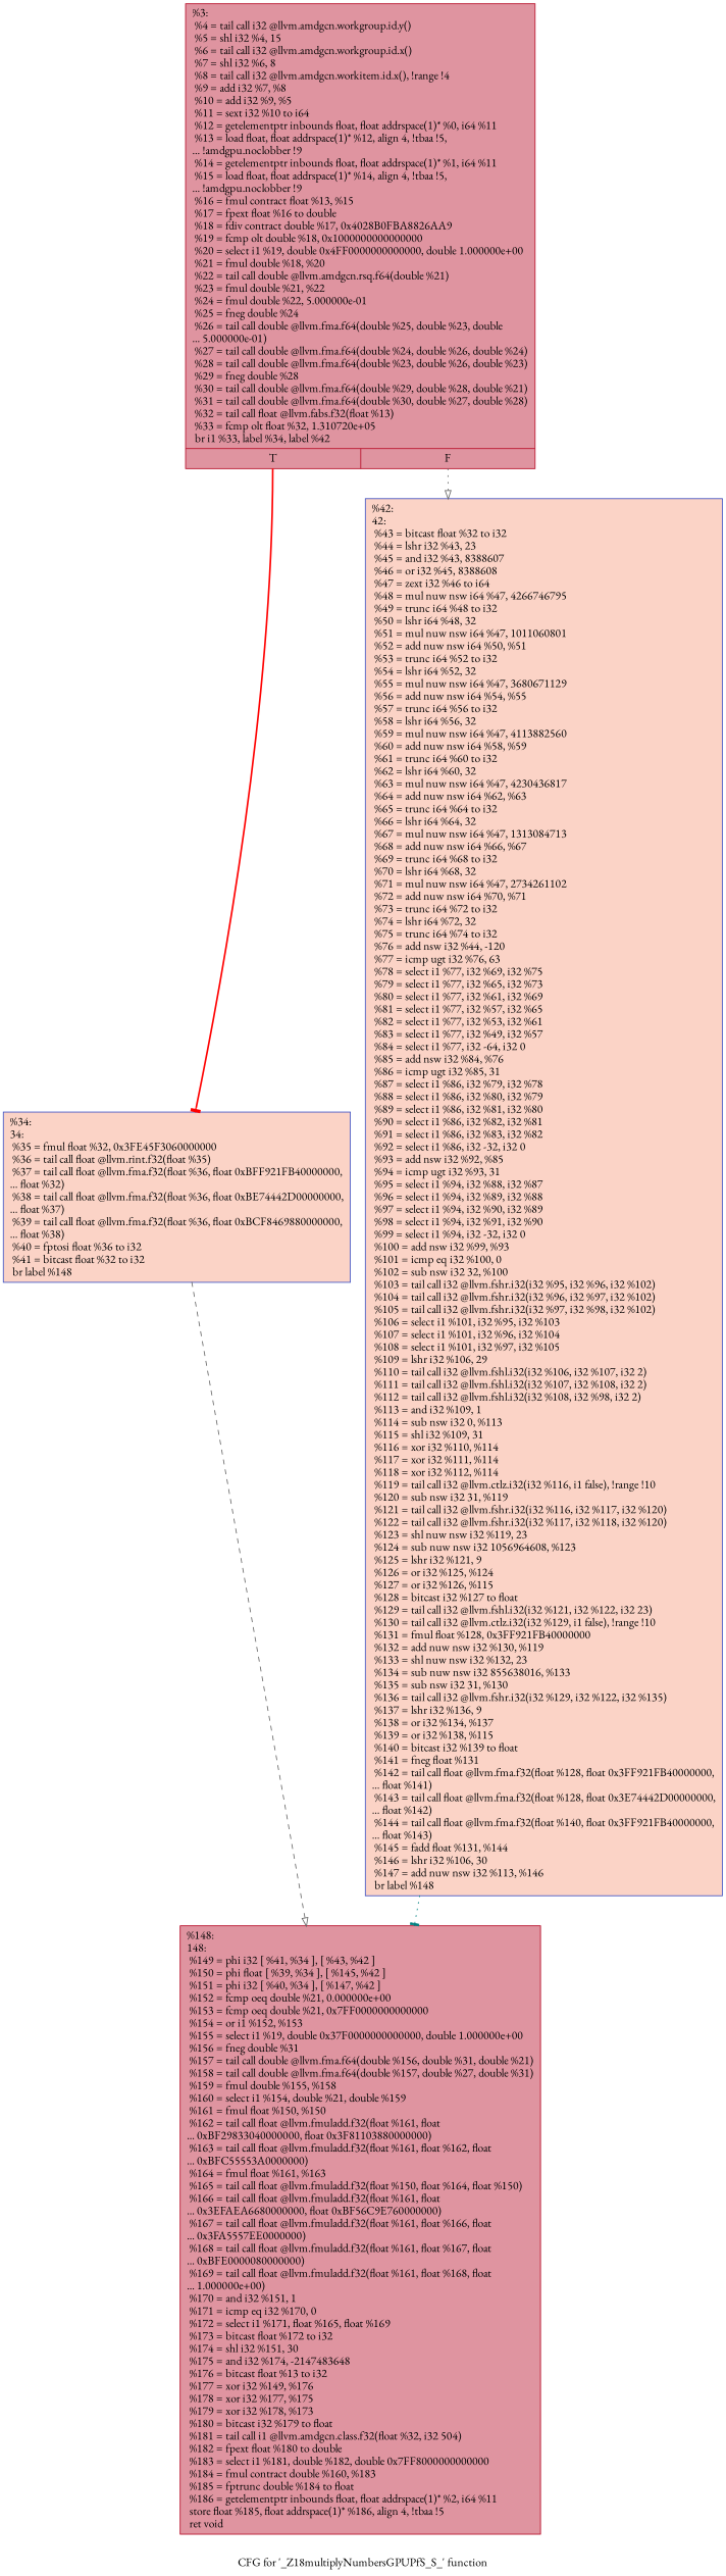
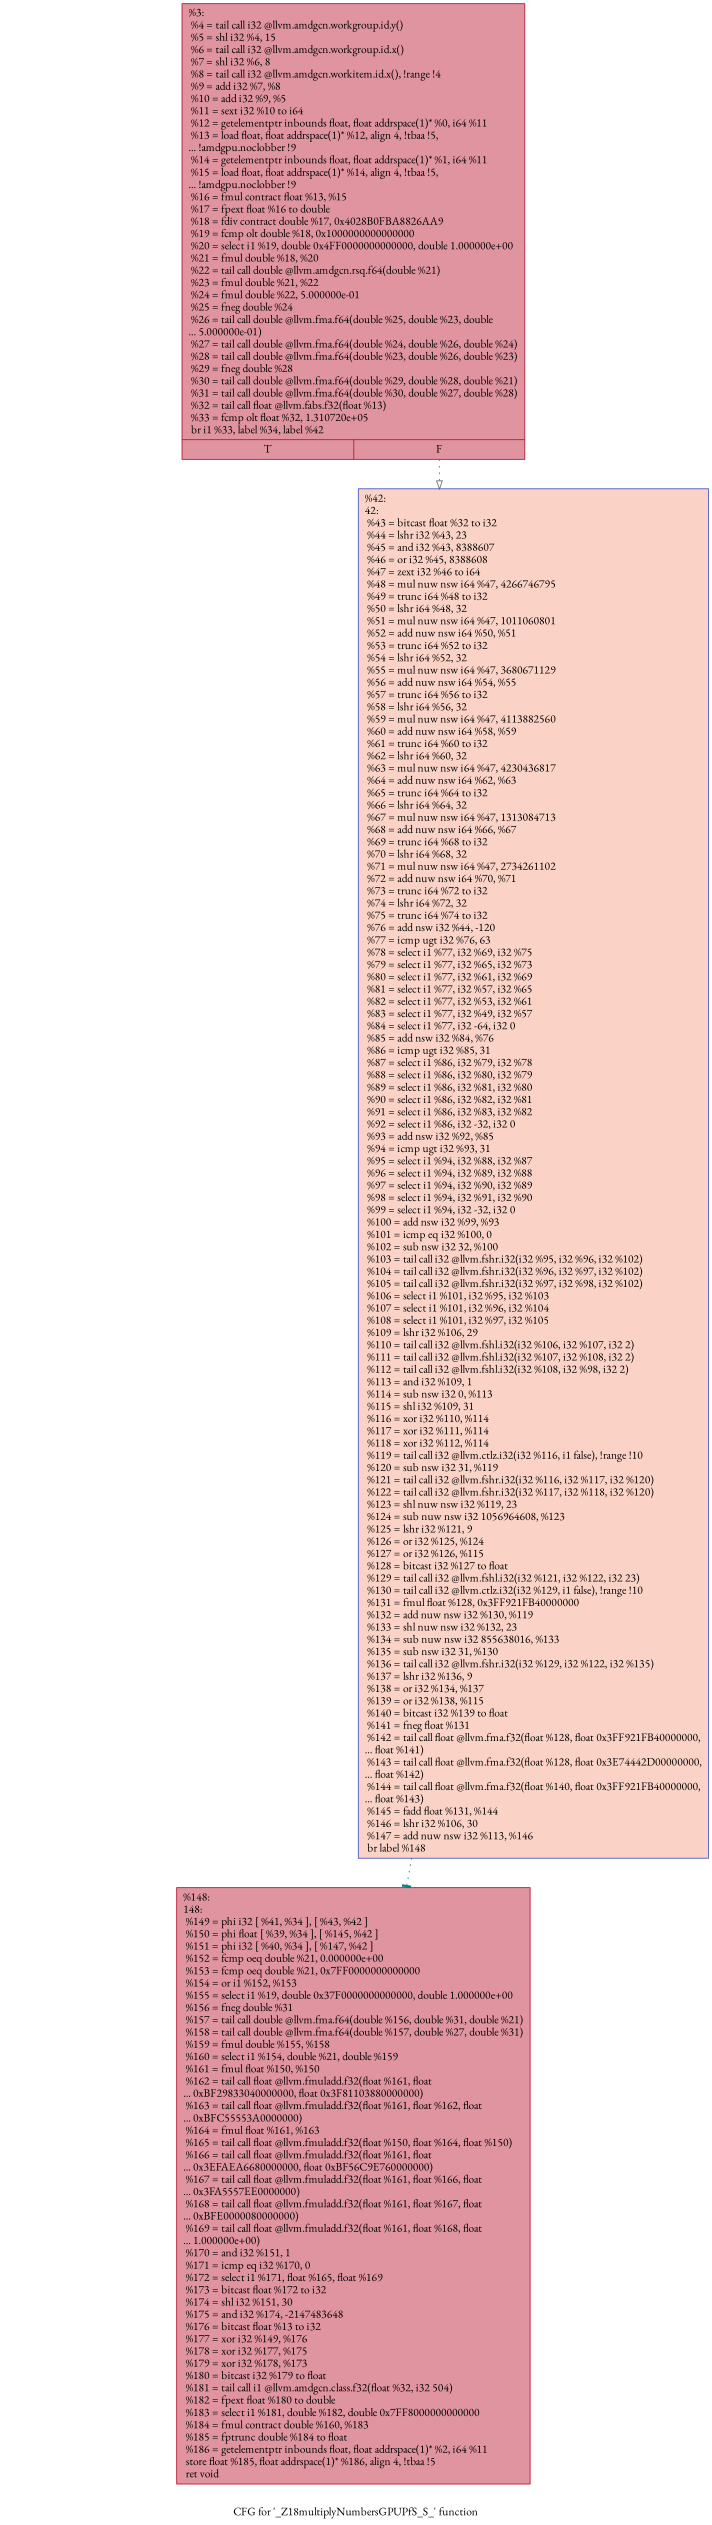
  digraph {
    label="CFG for '_Z18multiplyNumbersGPUPfS_S_' function"
    fontname="EB Garamond"
    node [color="#b70d28ff" fillcolor="#b70d2870" shape=record style=filled fontname="EB Garamond"]
    edge [color=gray40 style=dotted arrowhead=tee fontname="EB Garamond"]
    n1 [label="{%3:\l  %4 = tail call i32 @llvm.amdgcn.workgroup.id.y()\l  %5 = shl i32 %4, 15\l  %6 = tail call i32 @llvm.amdgcn.workgroup.id.x()\l  %7 = shl i32 %6, 8\l  %8 = tail call i32 @llvm.amdgcn.workitem.id.x(), !range !4\l  %9 = add i32 %7, %8\l  %10 = add i32 %9, %5\l  %11 = sext i32 %10 to i64\l  %12 = getelementptr inbounds float, float addrspace(1)* %0, i64 %11\l  %13 = load float, float addrspace(1)* %12, align 4, !tbaa !5,\l... !amdgpu.noclobber !9\l  %14 = getelementptr inbounds float, float addrspace(1)* %1, i64 %11\l  %15 = load float, float addrspace(1)* %14, align 4, !tbaa !5,\l... !amdgpu.noclobber !9\l  %16 = fmul contract float %13, %15\l  %17 = fpext float %16 to double\l  %18 = fdiv contract double %17, 0x4028B0FBA8826AA9\l  %19 = fcmp olt double %18, 0x1000000000000000\l  %20 = select i1 %19, double 0x4FF0000000000000, double 1.000000e+00\l  %21 = fmul double %18, %20\l  %22 = tail call double @llvm.amdgcn.rsq.f64(double %21)\l  %23 = fmul double %21, %22\l  %24 = fmul double %22, 5.000000e-01\l  %25 = fneg double %24\l  %26 = tail call double @llvm.fma.f64(double %25, double %23, double\l... 5.000000e-01)\l  %27 = tail call double @llvm.fma.f64(double %24, double %26, double %24)\l  %28 = tail call double @llvm.fma.f64(double %23, double %26, double %23)\l  %29 = fneg double %28\l  %30 = tail call double @llvm.fma.f64(double %29, double %28, double %21)\l  %31 = tail call double @llvm.fma.f64(double %30, double %27, double %28)\l  %32 = tail call float @llvm.fabs.f32(float %13)\l  %33 = fcmp olt float %32, 1.310720e+05\l  br i1 %33, label %34, label %42\l|{<s0>T|<s1>F}}"]
-   n2 [color="#3d50c3ff" fillcolor="#f59c7d70" label="{%34:\l34:                                               \l  %35 = fmul float %32, 0x3FE45F3060000000\l  %36 = tail call float @llvm.rint.f32(float %35)\l  %37 = tail call float @llvm.fma.f32(float %36, float 0xBFF921FB40000000,\l... float %32)\l  %38 = tail call float @llvm.fma.f32(float %36, float 0xBE74442D00000000,\l... float %37)\l  %39 = tail call float @llvm.fma.f32(float %36, float 0xBCF8469880000000,\l... float %38)\l  %40 = fptosi float %36 to i32\l  %41 = bitcast float %32 to i32\l  br label %148\l}"]
    n3 [color="#3d50c3ff" fillcolor="#f59c7d70" label="{%42:\l42:                                               \l  %43 = bitcast float %32 to i32\l  %44 = lshr i32 %43, 23\l  %45 = and i32 %43, 8388607\l  %46 = or i32 %45, 8388608\l  %47 = zext i32 %46 to i64\l  %48 = mul nuw nsw i64 %47, 4266746795\l  %49 = trunc i64 %48 to i32\l  %50 = lshr i64 %48, 32\l  %51 = mul nuw nsw i64 %47, 1011060801\l  %52 = add nuw nsw i64 %50, %51\l  %53 = trunc i64 %52 to i32\l  %54 = lshr i64 %52, 32\l  %55 = mul nuw nsw i64 %47, 3680671129\l  %56 = add nuw nsw i64 %54, %55\l  %57 = trunc i64 %56 to i32\l  %58 = lshr i64 %56, 32\l  %59 = mul nuw nsw i64 %47, 4113882560\l  %60 = add nuw nsw i64 %58, %59\l  %61 = trunc i64 %60 to i32\l  %62 = lshr i64 %60, 32\l  %63 = mul nuw nsw i64 %47, 4230436817\l  %64 = add nuw nsw i64 %62, %63\l  %65 = trunc i64 %64 to i32\l  %66 = lshr i64 %64, 32\l  %67 = mul nuw nsw i64 %47, 1313084713\l  %68 = add nuw nsw i64 %66, %67\l  %69 = trunc i64 %68 to i32\l  %70 = lshr i64 %68, 32\l  %71 = mul nuw nsw i64 %47, 2734261102\l  %72 = add nuw nsw i64 %70, %71\l  %73 = trunc i64 %72 to i32\l  %74 = lshr i64 %72, 32\l  %75 = trunc i64 %74 to i32\l  %76 = add nsw i32 %44, -120\l  %77 = icmp ugt i32 %76, 63\l  %78 = select i1 %77, i32 %69, i32 %75\l  %79 = select i1 %77, i32 %65, i32 %73\l  %80 = select i1 %77, i32 %61, i32 %69\l  %81 = select i1 %77, i32 %57, i32 %65\l  %82 = select i1 %77, i32 %53, i32 %61\l  %83 = select i1 %77, i32 %49, i32 %57\l  %84 = select i1 %77, i32 -64, i32 0\l  %85 = add nsw i32 %84, %76\l  %86 = icmp ugt i32 %85, 31\l  %87 = select i1 %86, i32 %79, i32 %78\l  %88 = select i1 %86, i32 %80, i32 %79\l  %89 = select i1 %86, i32 %81, i32 %80\l  %90 = select i1 %86, i32 %82, i32 %81\l  %91 = select i1 %86, i32 %83, i32 %82\l  %92 = select i1 %86, i32 -32, i32 0\l  %93 = add nsw i32 %92, %85\l  %94 = icmp ugt i32 %93, 31\l  %95 = select i1 %94, i32 %88, i32 %87\l  %96 = select i1 %94, i32 %89, i32 %88\l  %97 = select i1 %94, i32 %90, i32 %89\l  %98 = select i1 %94, i32 %91, i32 %90\l  %99 = select i1 %94, i32 -32, i32 0\l  %100 = add nsw i32 %99, %93\l  %101 = icmp eq i32 %100, 0\l  %102 = sub nsw i32 32, %100\l  %103 = tail call i32 @llvm.fshr.i32(i32 %95, i32 %96, i32 %102)\l  %104 = tail call i32 @llvm.fshr.i32(i32 %96, i32 %97, i32 %102)\l  %105 = tail call i32 @llvm.fshr.i32(i32 %97, i32 %98, i32 %102)\l  %106 = select i1 %101, i32 %95, i32 %103\l  %107 = select i1 %101, i32 %96, i32 %104\l  %108 = select i1 %101, i32 %97, i32 %105\l  %109 = lshr i32 %106, 29\l  %110 = tail call i32 @llvm.fshl.i32(i32 %106, i32 %107, i32 2)\l  %111 = tail call i32 @llvm.fshl.i32(i32 %107, i32 %108, i32 2)\l  %112 = tail call i32 @llvm.fshl.i32(i32 %108, i32 %98, i32 2)\l  %113 = and i32 %109, 1\l  %114 = sub nsw i32 0, %113\l  %115 = shl i32 %109, 31\l  %116 = xor i32 %110, %114\l  %117 = xor i32 %111, %114\l  %118 = xor i32 %112, %114\l  %119 = tail call i32 @llvm.ctlz.i32(i32 %116, i1 false), !range !10\l  %120 = sub nsw i32 31, %119\l  %121 = tail call i32 @llvm.fshr.i32(i32 %116, i32 %117, i32 %120)\l  %122 = tail call i32 @llvm.fshr.i32(i32 %117, i32 %118, i32 %120)\l  %123 = shl nuw nsw i32 %119, 23\l  %124 = sub nuw nsw i32 1056964608, %123\l  %125 = lshr i32 %121, 9\l  %126 = or i32 %125, %124\l  %127 = or i32 %126, %115\l  %128 = bitcast i32 %127 to float\l  %129 = tail call i32 @llvm.fshl.i32(i32 %121, i32 %122, i32 23)\l  %130 = tail call i32 @llvm.ctlz.i32(i32 %129, i1 false), !range !10\l  %131 = fmul float %128, 0x3FF921FB40000000\l  %132 = add nuw nsw i32 %130, %119\l  %133 = shl nuw nsw i32 %132, 23\l  %134 = sub nuw nsw i32 855638016, %133\l  %135 = sub nsw i32 31, %130\l  %136 = tail call i32 @llvm.fshr.i32(i32 %129, i32 %122, i32 %135)\l  %137 = lshr i32 %136, 9\l  %138 = or i32 %134, %137\l  %139 = or i32 %138, %115\l  %140 = bitcast i32 %139 to float\l  %141 = fneg float %131\l  %142 = tail call float @llvm.fma.f32(float %128, float 0x3FF921FB40000000,\l... float %141)\l  %143 = tail call float @llvm.fma.f32(float %128, float 0x3E74442D00000000,\l... float %142)\l  %144 = tail call float @llvm.fma.f32(float %140, float 0x3FF921FB40000000,\l... float %143)\l  %145 = fadd float %131, %144\l  %146 = lshr i32 %106, 30\l  %147 = add nuw nsw i32 %113, %146\l  br label %148\l}"]
    n4 [label="{%148:\l148:                                              \l  %149 = phi i32 [ %41, %34 ], [ %43, %42 ]\l  %150 = phi float [ %39, %34 ], [ %145, %42 ]\l  %151 = phi i32 [ %40, %34 ], [ %147, %42 ]\l  %152 = fcmp oeq double %21, 0.000000e+00\l  %153 = fcmp oeq double %21, 0x7FF0000000000000\l  %154 = or i1 %152, %153\l  %155 = select i1 %19, double 0x37F0000000000000, double 1.000000e+00\l  %156 = fneg double %31\l  %157 = tail call double @llvm.fma.f64(double %156, double %31, double %21)\l  %158 = tail call double @llvm.fma.f64(double %157, double %27, double %31)\l  %159 = fmul double %155, %158\l  %160 = select i1 %154, double %21, double %159\l  %161 = fmul float %150, %150\l  %162 = tail call float @llvm.fmuladd.f32(float %161, float\l... 0xBF29833040000000, float 0x3F81103880000000)\l  %163 = tail call float @llvm.fmuladd.f32(float %161, float %162, float\l... 0xBFC55553A0000000)\l  %164 = fmul float %161, %163\l  %165 = tail call float @llvm.fmuladd.f32(float %150, float %164, float %150)\l  %166 = tail call float @llvm.fmuladd.f32(float %161, float\l... 0x3EFAEA6680000000, float 0xBF56C9E760000000)\l  %167 = tail call float @llvm.fmuladd.f32(float %161, float %166, float\l... 0x3FA5557EE0000000)\l  %168 = tail call float @llvm.fmuladd.f32(float %161, float %167, float\l... 0xBFE0000080000000)\l  %169 = tail call float @llvm.fmuladd.f32(float %161, float %168, float\l... 1.000000e+00)\l  %170 = and i32 %151, 1\l  %171 = icmp eq i32 %170, 0\l  %172 = select i1 %171, float %165, float %169\l  %173 = bitcast float %172 to i32\l  %174 = shl i32 %151, 30\l  %175 = and i32 %174, -2147483648\l  %176 = bitcast float %13 to i32\l  %177 = xor i32 %149, %176\l  %178 = xor i32 %177, %175\l  %179 = xor i32 %178, %173\l  %180 = bitcast i32 %179 to float\l  %181 = tail call i1 @llvm.amdgcn.class.f32(float %32, i32 504)\l  %182 = fpext float %180 to double\l  %183 = select i1 %181, double %182, double 0x7FF8000000000000\l  %184 = fmul contract double %160, %183\l  %185 = fptrunc double %184 to float\l  %186 = getelementptr inbounds float, float addrspace(1)* %2, i64 %11\l  store float %185, float addrspace(1)* %186, align 4, !tbaa !5\l  ret void\l}"]
-   n1 -> n2 [tailport=s0 color=red style=bold]
    n1 -> n3 [tailport=s1 arrowhead=onormal]
-   n2 -> n4 [style=dashed arrowhead=onormal]
    n3 -> n4 [color=teal]
  }
